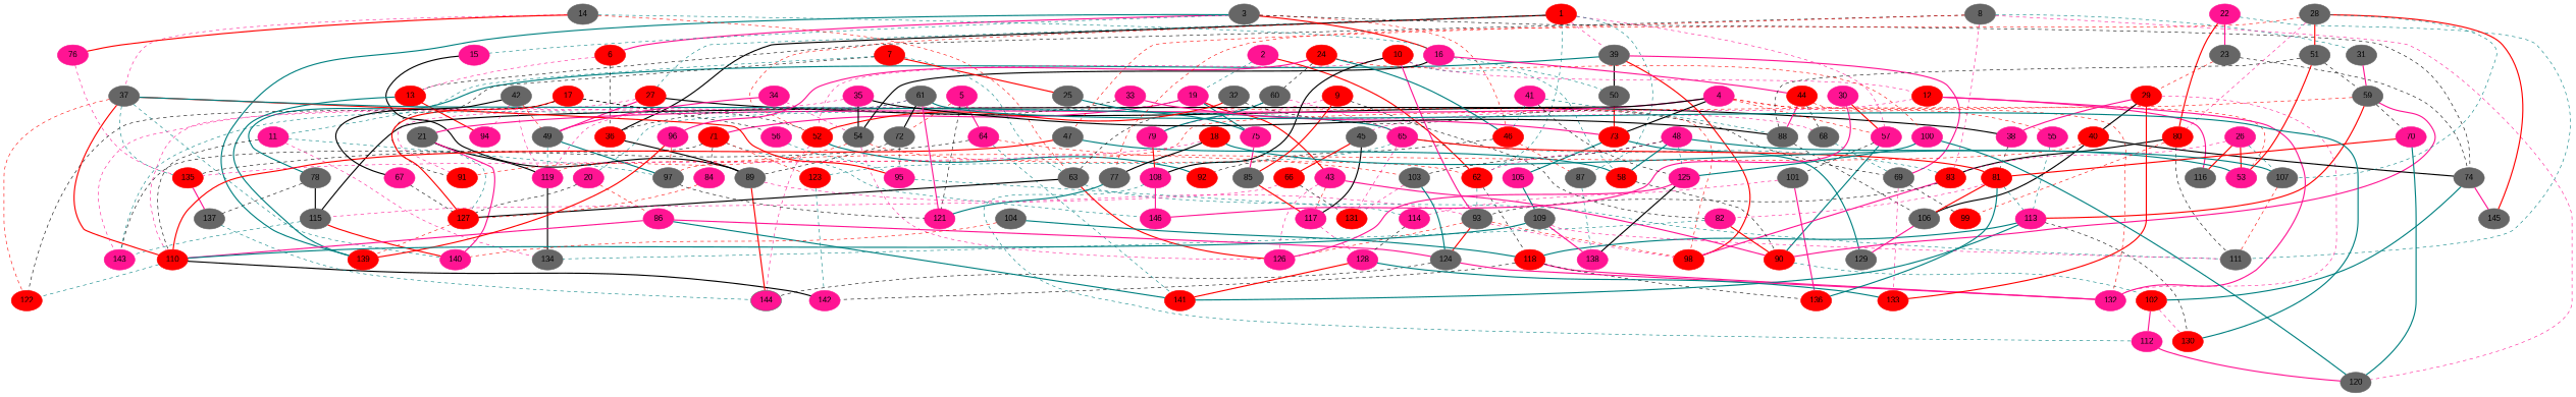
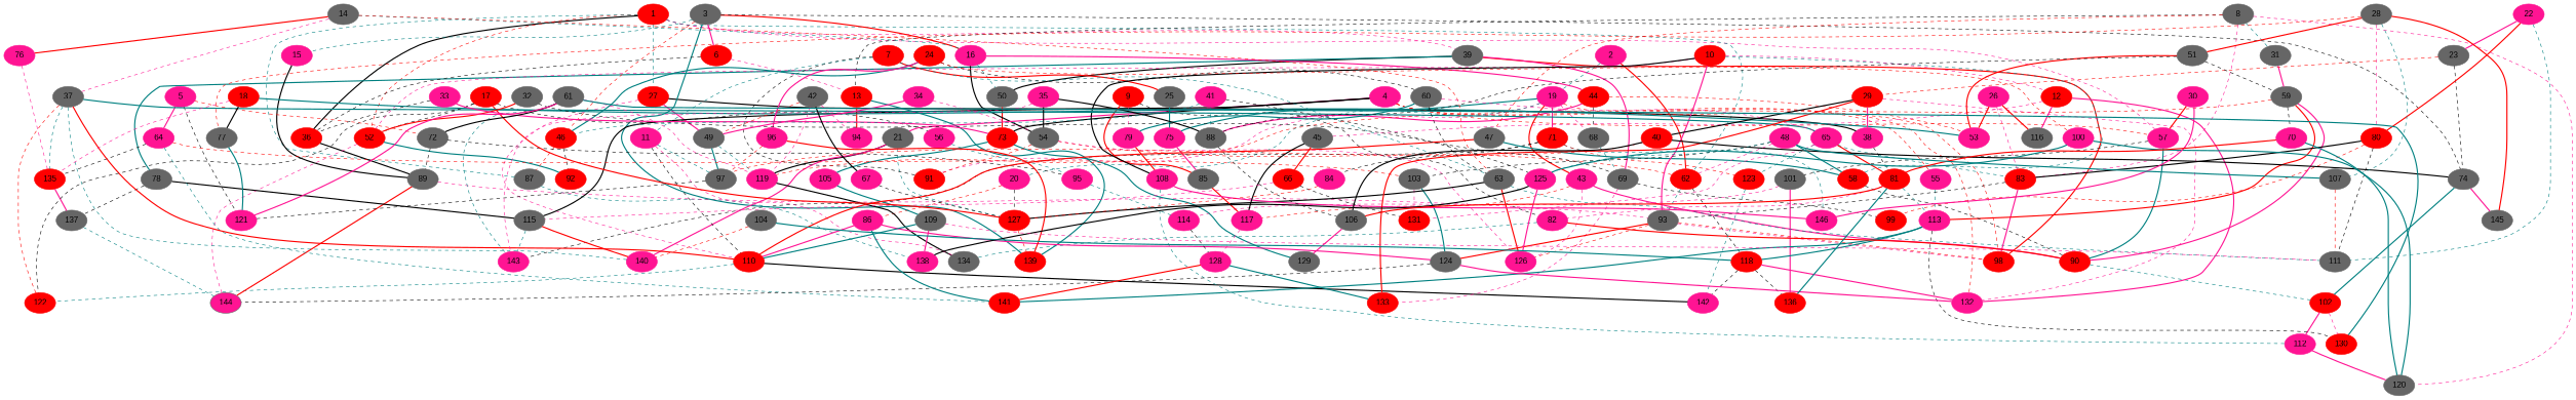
  graph {
    fontname="Liberation Sans"
    node [color=deeppink fontname="Liberation Sans" style=filled]
    edge [color=deeppink fontname="Liberation Sans" style=dashed]
    1 [color=red]
    27 [color=red]
    36 [color=red]
    39 [color=gray40]
    52 [color=red]
    57
    62 [color=red]
    87 [color=gray40]
    110 [color=red]
    38
    49 [color=gray40]
    89 [color=gray40]
    50 [color=gray40]
    98 [color=red]
    69 [color=gray40]
    78 [color=gray40]
    92 [color=red]
    144 [color=gray40 fillcolor=deeppink]
    90 [color=red]
    101 [color=gray40]
    93 [color=gray40]
    118 [color=red]
    138
    2
    19
    91 [color=red]
    20
    43
    68 [color=gray40]
    71 [color=red]
    75
    3 [color=gray40]
    6 [color=red]
    15
    16
    46 [color=red]
    74 [color=gray40]
    139 [color=red]
    13 [color=red]
    44 [color=red]
    54 [color=gray40]
    145 [color=gray40]
    102 [color=red]
    4
    21 [color=gray40]
    55
    73 [color=red]
    115 [color=gray40]
    132
    127 [color=red]
    119
    140
    113
    105
    129 [color=gray40]
    143
    5
    64
    72 [color=gray40]
    121
    135 [color=red]
    103 [color=gray40]
    141 [color=red]
    95
    94
    7 [color=red]
    11
    25 [color=gray40]
    63 [color=gray40]
    97 [color=gray40]
    134 [color=gray40]
    111 [color=gray40]
    126
    8 [color=gray40]
    31 [color=gray40]
    47 [color=gray40]
    83 [color=red]
    120 [color=gray40]
    59 [color=gray40]
    58 [color=red]
    9 [color=red]
    79
    82
    85 [color=gray40]
    108
    117
    10 [color=red]
    12 [color=red]
    45 [color=gray40]
    116 [color=gray40]
    124 [color=gray40]
    146
    112
    122 [color=red]
    142
    66 [color=red]
    14 [color=gray40]
    37 [color=gray40]
    76
    65
    53
    88 [color=gray40]
    17 [color=red]
    56
    18 [color=red]
    77 [color=gray40]
    137 [color=gray40]
    86
    123 [color=red]
    84
    23 [color=gray40]
    22
    80 [color=red]
    29 [color=red]
    99 [color=red]
    40 [color=red]
    133 [color=red]
    24 [color=red]
    60 [color=gray40]
    96
    100
    125
    26
    107 [color=gray40]
    81 [color=red]
    28 [color=gray40]
    51 [color=gray40]
    106 [color=gray40]
    30
    70
    32 [color=gray40]
    33
    34
    35
    131 [color=red]
    114
    136 [color=red]
    41
    42 [color=gray40]
    67
    128
    48
    130 [color=red]
    61 [color=gray40]
    109 [color=gray40]
    104 [color=gray40]
    1 -- 27 [color=teal]
    1 -- 36 [color=black style=bold]
    1 -- 39
    1 -- 52 [color=red]
    1 -- 57
    1 -- 62 [color=teal]
    1 -- 87 [color=teal]
    27 -- 110
    27 -- 38 [color=black style=bold]
    27 -- 49 [style=bold]
    36 -- 89 [color=black style=bold]
    39 -- 50 [color=black style=bold]
    39 -- 98 [color=red style=bold]
    39 -- 69 [style=bold]
    39 -- 78 [color=teal style=bold]
    52 -- 92 [color=teal style=bold]
    52 -- 144
    57 -- 90 [color=teal style=bold]
    57 -- 101 [color=black]
    62 -- 93 [color=teal]
    62 -- 118 [color=black]
    87 -- 138 [color=teal]
    110 -- 122 [color=teal]
    110 -- 142 [color=black style=bold]
    38 -- 81 [color=black]
    49 -- 119 [color=teal]
    49 -- 97 [color=teal style=bold]
    89 -- 144 [color=red style=bold]
    89 -- 93
    50 -- 73 [color=red style=bold]
    69 -- 99 [color=black]
    69 -- 133
    78 -- 115 [color=black style=bold]
    78 -- 137 [color=black]
    90 -- 102 [color=teal]
    101 -- 114
    101 -- 136 [style=bold]
    93 -- 98
    93 -- 98 [color=red]
    93 -- 126 [color=red]
    93 -- 124 [color=red style=bold]
    118 -- 132 [style=bold]
    118 -- 142 [color=black]
    118 -- 136 [color=black]
    2 -- 62 [color=red style=bold]
    2 -- 19 [color=teal]
    19 -- 98 [color=red]
    19 -- 91
    19 -- 20 [color=teal]
    19 -- 43 [color=red style=bold]
    19 -- 68
    19 -- 71 [style=bold]
    19 -- 75 [color=teal style=bold]
    20 -- 127 [color=black]
    20 -- 86 [color=red]
    43 -- 90 [style=bold]
    43 -- 126
    43 -- 117 [color=red]
    68 -- 69 [color=teal]
    71 -- 143 [color=black]
    71 -- 146 [color=teal]
    71 -- 123 [color=red]
    71 -- 84 [color=black]
    75 -- 85 [style=bold]
    3 -- 6 [style=bold]
    3 -- 15 [color=teal]
    3 -- 16 [color=red style=bold]
    3 -- 46 [color=red]
    3 -- 74 [color=black]
    3 -- 139 [color=teal style=bold]
    6 -- 36 [color=black]
    6 -- 13
    15 -- 89 [color=black style=bold]
    16 -- 50 [color=teal]
    16 -- 44 [style=bold]
    16 -- 54 [color=black style=bold]
    46 -- 87 [color=red]
    46 -- 92 [color=black]
    74 -- 145 [style=bold]
    74 -- 102 [color=teal style=bold]
    13 -- 139 [color=teal style=bold]
    13 -- 94 [color=red style=bold]
    44 -- 68 [color=black]
    44 -- 53 [color=red]
    44 -- 88 [style=bold]
    54 -- 62 [color=red]
    54 -- 91 [color=red]
    54 -- 126
    102 -- 112 [style=bold]
    102 -- 130
    4 -- 57 [color=red]
    4 -- 21 [style=bold]
    4 -- 55 [color=red]
    4 -- 73 [color=black style=bold]
    4 -- 115 [color=black style=bold]
    4 -- 132 [color=red]
    21 -- 127 [color=teal]
    21 -- 119 [color=black style=bold]
    21 -- 140 [style=bold]
    55 -- 113 [color=teal]
    73 -- 105 [color=teal style=bold]
    73 -- 129 [color=teal style=bold]
    115 -- 140 [color=red style=bold]
    115 -- 143 [color=teal]
    127 -- 139 [color=red]
    119 -- 134 [color=black style=bold]
    113 -- 118 [color=teal style=bold]
    113 -- 141 [color=teal style=bold]
    113 -- 130 [color=black]
    105 -- 109 [color=teal style=bold]
    5 -- 64 [style=bold]
    5 -- 72 [color=red]
    5 -- 121 [color=black]
    64 -- 135 [color=black]
    64 -- 103 [color=red]
    64 -- 141 [color=teal]
    72 -- 89 [color=black]
    72 -- 95 [color=black]
    135 -- 137 [style=bold]
    103 -- 124 [color=teal style=bold]
    103 -- 131
    95 -- 114 [color=teal]
    7 -- 91 [color=black]
    7 -- 11 [color=teal]
    7 -- 25 [color=red style=bold]
    7 -- 63 [color=teal]
    11 -- 110 [color=black]
    11 -- 97 [color=teal]
    11 -- 134
    25 -- 75 [color=teal style=bold]
    63 -- 127 [color=black style=bold]
    63 -- 111 [color=teal]
    63 -- 126 [color=red style=bold]
    97 -- 121 [color=black]
    8 -- 13 [color=black]
    8 -- 31 [color=teal]
    8 -- 47 [color=red]
    8 -- 83
    8 -- 120
    31 -- 59 [style=bold]
    47 -- 110 [color=red style=bold]
    47 -- 58 [color=teal style=bold]
    83 -- 98 [style=bold]
    83 -- 93 [color=black]
    59 -- 90 [style=bold]
    59 -- 119 [color=red]
    59 -- 113 [color=red style=bold]
    59 -- 70 [color=black]
    58 -- 90 [color=black]
    9 -- 79
    9 -- 82 [color=black]
    9 -- 85 [color=red style=bold]
    79 -- 108 [color=red style=bold]
    82 -- 90 [color=red style=bold]
    82 -- 134 [color=teal]
    85 -- 117 [color=red style=bold]
    108 -- 146 [style=bold]
    108 -- 112 [color=teal]
    117 -- 128
    10 -- 52
    10 -- 93 [style=bold]
    10 -- 58 [color=teal]
    10 -- 108 [color=black style=bold]
    10 -- 12
    12 -- 132 [style=bold]
    12 -- 45
    12 -- 116 [style=bold]
    45 -- 117 [color=black style=bold]
    45 -- 66 [color=red style=bold]
    124 -- 144 [color=black]
    124 -- 132 [style=bold]
    112 -- 120 [style=bold]
    66 -- 115
    66 -- 131 [color=black]
    14 -- 16 [color=teal]
    14 -- 63 [color=red]
    14 -- 37
    14 -- 76 [color=red style=bold]
    37 -- 110 [color=red style=bold]
    37 -- 140 [color=teal]
    37 -- 135 [color=teal]
-   37 -- 95 [color=red style=bold]
    37 -- 122 [color=red]
    37 -- 65 [color=teal style=bold]
    76 -- 135
    65 -- 83 [color=teal]
    65 -- 123 [color=teal]
    65 -- 81 [color=red style=bold]
    65 -- 131
    88 -- 106 [color=black]
    17 -- 52 [color=black]
    17 -- 127 [color=red style=bold]
    17 -- 122 [color=black]
    17 -- 56 [color=black]
    56 -- 95 [color=teal]
    18 -- 135
    18 -- 53 [color=teal style=bold]
    18 -- 77 [color=black style=bold]
    77 -- 121 [color=teal style=bold]
    137 -- 144 [color=teal]
    86 -- 110 [style=bold]
    86 -- 141 [color=teal style=bold]
    86 -- 124 [style=bold]
    123 -- 142 [color=teal]
    84 -- 127 [color=red]
    23 -- 74 [color=black]
    23 -- 29 [color=red]
    22 -- 111 [color=teal]
    22 -- 23 [style=bold]
    22 -- 80 [color=red style=bold]
    80 -- 111 [color=black]
    80 -- 83 [color=black style=bold]
    80 -- 99 [color=red]
    29 -- 38 [style=bold]
    29 -- 132
    29 -- 40 [color=black style=bold]
    29 -- 133 [color=red style=bold]
    40 -- 74 [color=black style=bold]
    40 -- 97 [color=red]
    40 -- 106 [color=black style=bold]
    24 -- 46 [color=teal style=bold]
    24 -- 60 [color=black]
    24 -- 96 [style=bold]
    24 -- 100 [color=red]
    60 -- 63 [color=black]
    60 -- 79 [color=teal style=bold]
    60 -- 65
    96 -- 139 [color=red style=bold]
    96 -- 97 [color=red]
    100 -- 120 [color=teal style=bold]
    100 -- 125 [color=teal style=bold]
    125 -- 138 [color=black style=bold]
    125 -- 126 [style=bold]
    26 -- 83
    26 -- 116 [color=red style=bold]
    26 -- 53 [color=red style=bold]
-   26 -- 107 [color=teal]
    107 -- 111 [color=red]
    81 -- 113 [color=teal]
    81 -- 82
    81 -- 106 [color=red style=bold]
    81 -- 136 [color=teal style=bold]
    28 -- 145 [color=red style=bold]
    28 -- 77 [color=red]
    28 -- 80
    28 -- 107 [color=teal]
    28 -- 51 [color=red style=bold]
    51 -- 59 [color=black]
    51 -- 53 [color=red style=bold]
    51 -- 88 [color=black]
    106 -- 129 [style=bold]
    30 -- 57 [color=red style=bold]
    30 -- 146 [style=bold]
    70 -- 120 [color=teal style=bold]
    70 -- 81 [color=red style=bold]
    32 -- 52 [color=red style=bold]
    32 -- 69 [color=black]
    33 -- 36 [color=black]
    33 -- 73 [style=bold]
    34 -- 49 [style=bold]
    34 -- 54
    35 -- 54 [color=black style=bold]
    35 -- 143
    35 -- 88 [color=black style=bold]
    114 -- 128 [color=black]
    41 -- 46 [color=teal]
    41 -- 88 [color=teal]
    41 -- 125 [color=black]
    42 -- 49 [color=red]
    42 -- 119
    42 -- 94
    42 -- 67 [color=black style=bold]
    67 -- 127 [color=black]
    128 -- 141 [color=red style=bold]
    128 -- 133 [color=teal style=bold]
    48 -- 62
    48 -- 103 [color=black]
    48 -- 58 [color=teal style=bold]
    48 -- 125 [color=teal]
    48 -- 107 [color=teal style=bold]
    61 -- 119
    61 -- 143 [color=teal]
    61 -- 72 [color=black style=bold]
    61 -- 121 [style=bold]
    61 -- 130 [color=teal style=bold]
    109 -- 110 [color=teal style=bold]
    109 -- 138 [style=bold]
    109 -- 111
    104 -- 118 [color=teal style=bold]
    104 -- 140 [color=red]
  }
